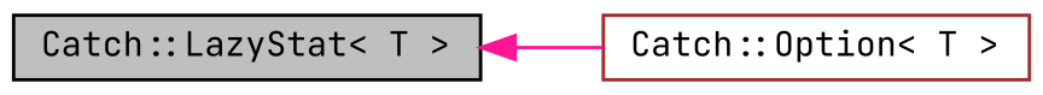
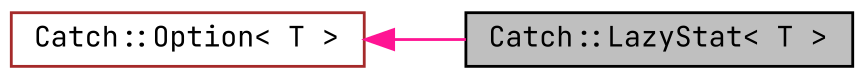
  digraph {
    rankdir=LR
    fontname="JetBrains Mono"
    node [fontname="JetBrains Mono" fontsize=10 shape=record style=filled]
    n1 [color=black fillcolor=grey75 fontcolor=black height=0.2 label="Catch::LazyStat\< T \>" width=0.4]
    n2 [color=brown fillcolor=white height=0.2 label="Catch::Option\< T \>" width=0.4]
-   n1 -> n2 [color=deeppink dir=back fontname="JetBrains Mono" fontsize=10 labelfontname=Helvetica labelfontsize=10 style=solid]
+   n2 -> n1 [color=deeppink dir=back fontname="JetBrains Mono" fontsize=10 labelfontname=Helvetica labelfontsize=10 style=solid]
  }
